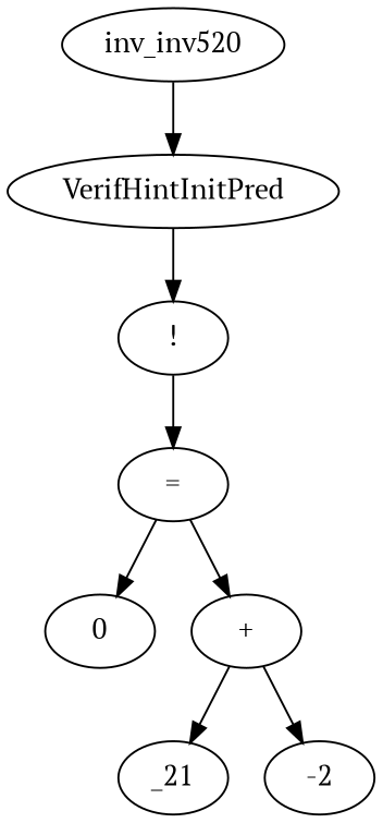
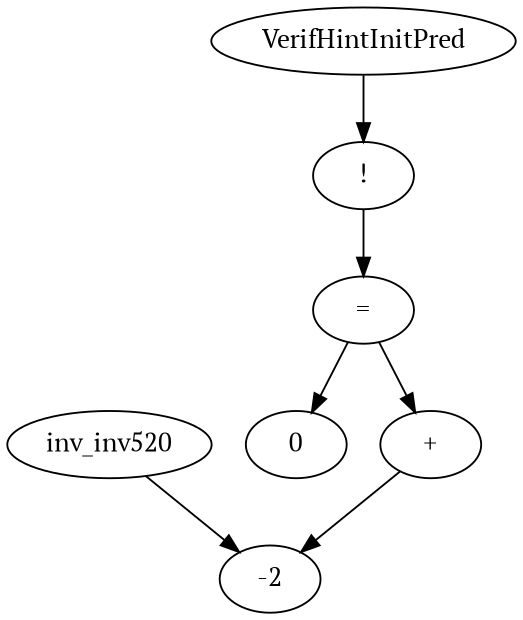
  digraph {
    fontname="PT Serif"
    node [fontname="PT Serif"]
    edge [fontname="PT Serif"]
    n1 [label=inv_inv520]
    n2 [label=VerifHintInitPred]
    n3 [label="!"]
    n4 [label="="]
    n5 [label=0]
    n6 [label="+"]
-   n7 [label=_21]
    n8 [label=-2]
-   n1 -> n2
+   n1 -> n8
    n2 -> n3
    n3 -> n4
    n4 -> n5
    n4 -> n6
-   n6 -> n7
    n6 -> n8
  }
